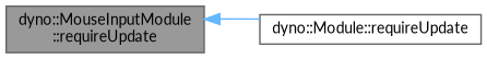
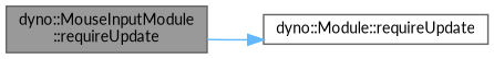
  digraph {
    rankdir=LR
    fontname=Lato
    node [fontname=Lato fontsize=10 shape=box style=filled]
    n1 [color=gray40 fillcolor=grey60 fontcolor=black height=0.2 label="dyno::MouseInputModule\l::requireUpdate" width=0.4]
    n2 [color=grey40 fillcolor=white height=0.2 label="dyno::Module::requireUpdate" width=0.4]
-   n2 -> n1 [color=steelblue1 fontname=Lato fontsize=10 labelfontname=Helvetica labelfontsize=10 style=solid]
+   n1 -> n2 [color=steelblue1 fontname=Lato fontsize=10 labelfontname=Helvetica labelfontsize=10 style=solid]
  }
